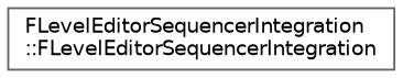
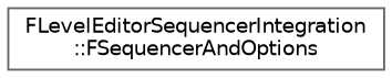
  digraph {
    rankdir=LR
    fontname="DejaVu Sans"
-   n1 [color=grey40 fillcolor=white fontname="DejaVu Sans" fontsize=10 height=0.2 label="FLevelEditorSequencerIntegration\l::FLevelEditorSequencerIntegration" shape=box style=filled width=0.4]
+   n1 [color=grey40 fillcolor=white fontname="DejaVu Sans" fontsize=10 height=0.2 label="FLevelEditorSequencerIntegration\l::FSequencerAndOptions" shape=box style=filled width=0.4]
  }
